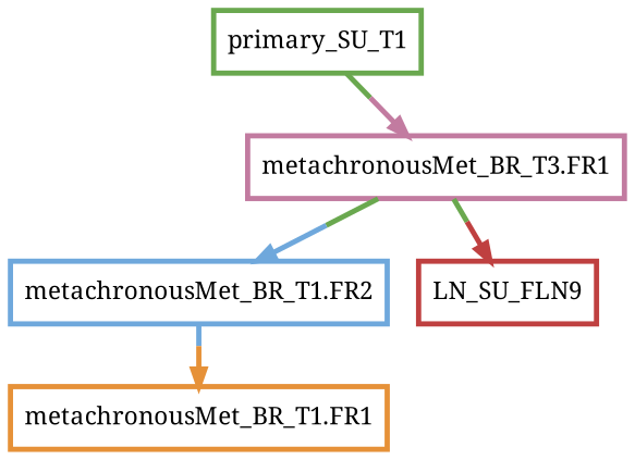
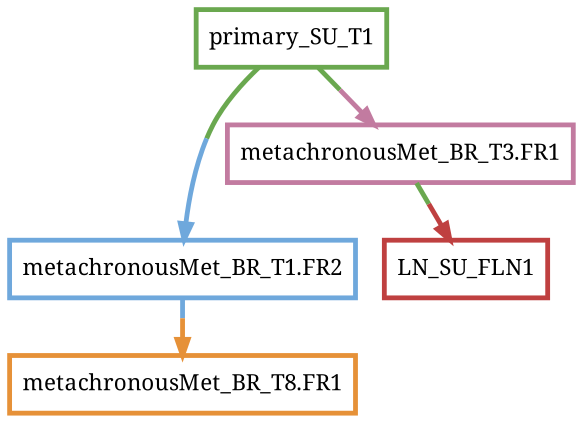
  digraph {
    fontname="Noto Serif"
    node [fillcolor=white fontname="Noto Serif" penwidth=3.0 shape=box]
    edge [fontname="Noto Serif" penwidth=3]
    primary_SU_T1 [color="#6aa84f"]
    "metachronousMet_BR_T1.FR2" [color="#6fa8dc"]
    "metachronousMet_BR_T3.FR1" [color="#c27ba0"]
-   "metachronousMet_BR_T1.FR1" [color="#e69138"]
-   LN_SU_FLN1 [color="#bf4040" label=LN_SU_FLN9]
-   "metachronousMet_BR_T3.FR1" -> "metachronousMet_BR_T1.FR2" [color="#6aa84f;0.5:#6fa8dc"]
+   "metachronousMet_BR_T1.FR1" [color="#e69138" label="metachronousMet_BR_T8.FR1"]
+   LN_SU_FLN1 [color="#bf4040"]
+   primary_SU_T1 -> "metachronousMet_BR_T1.FR2" [color="#6aa84f;0.5:#6fa8dc"]
    primary_SU_T1 -> "metachronousMet_BR_T3.FR1" [color="#6aa84f;0.5:#c27ba0"]
    "metachronousMet_BR_T1.FR2" -> "metachronousMet_BR_T1.FR1" [color="#6fa8dc;0.5:#e69138"]
    "metachronousMet_BR_T3.FR1" -> LN_SU_FLN1 [color="#6aa84f;0.5:#bf4040"]
  }
